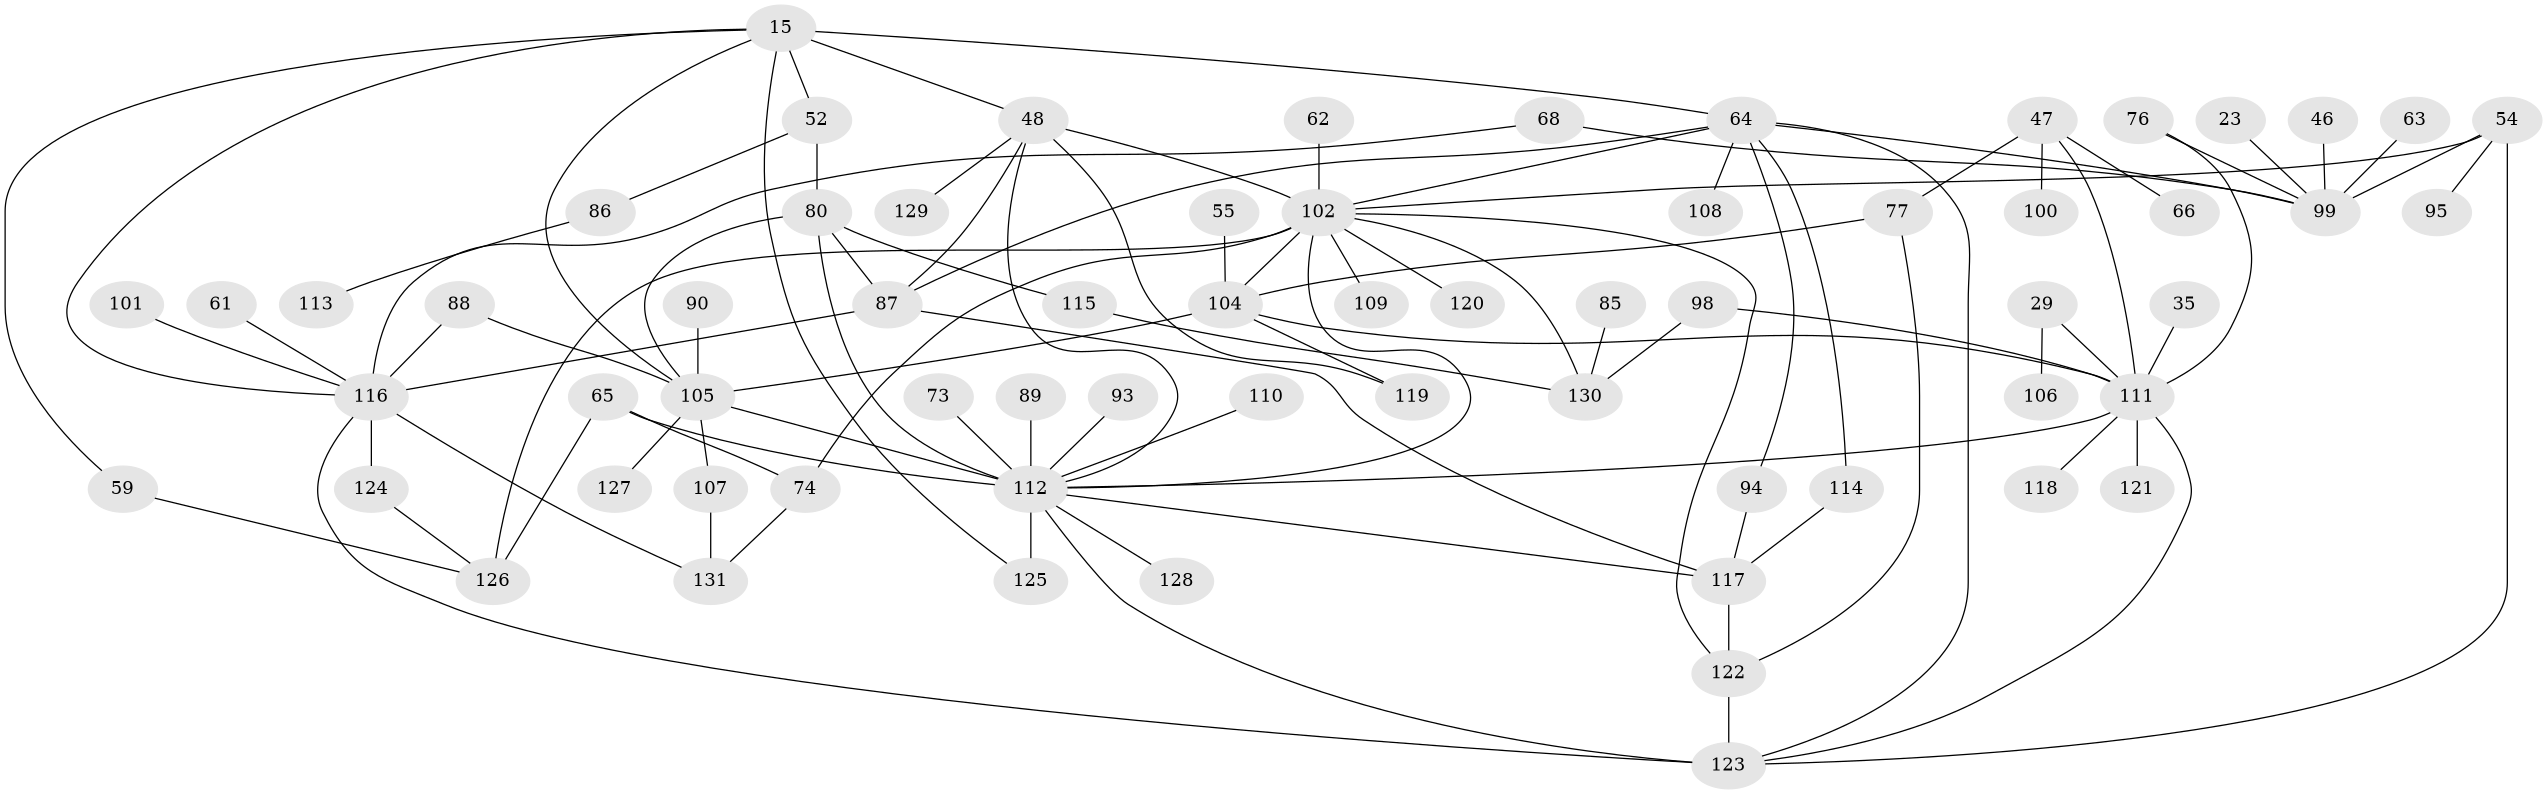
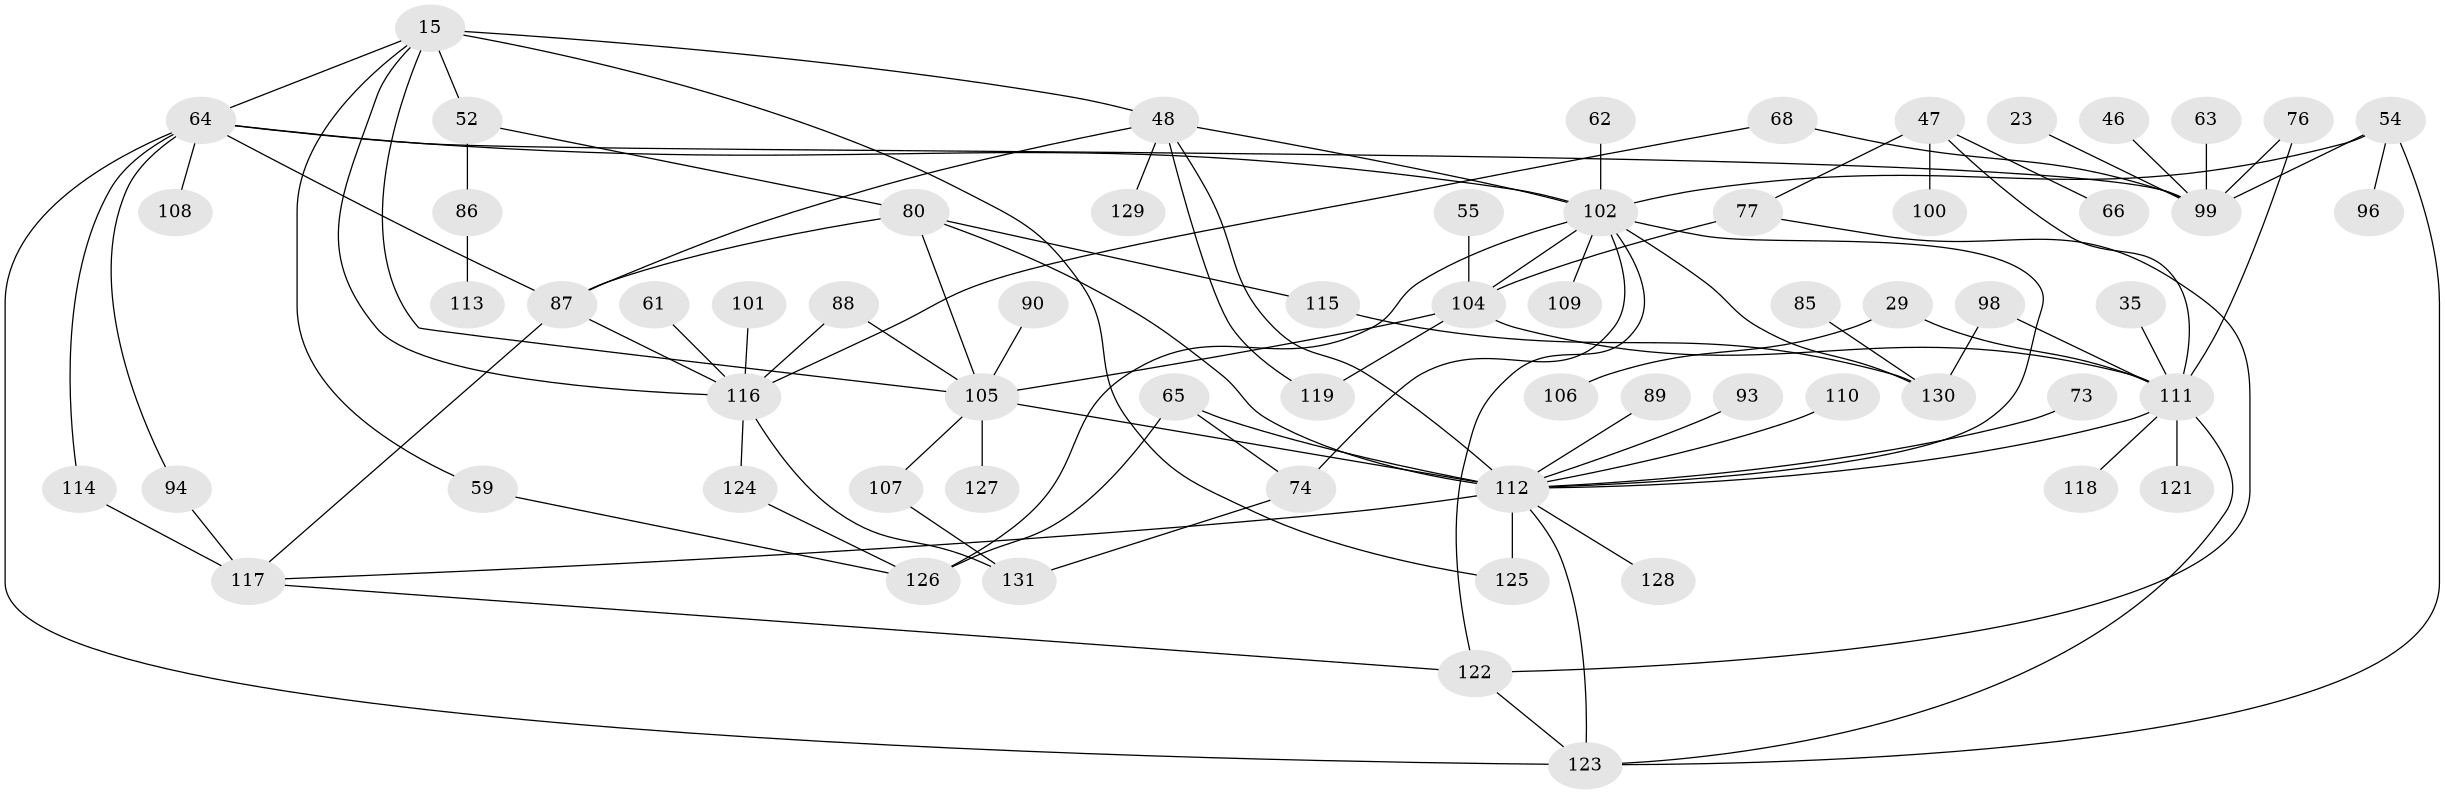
  graph {
    node [color=gray90 style=filled]
    15 [super="+10"]
    48 [super="+1+8"]
    52
    59
    64 [super="+37+58"]
    105 [super="+91+12"]
    116 [super="+51+42"]
    125 [super="+39+25"]
    87 [super="+20+78"]
    102 [super="+14+2+19"]
    112 [super="+82+83+57+92+103"]
    119 [super="+33"]
    129
    86
    80 [super="+75"]
    126 [super="+60"]
    99 [super="+40"]
    123 [super="+28+97"]
    94
    108
    114
    107
    127
    131 [super="+96"]
    124
    23
    29
    106
    111 [super="+9+17"]
    118
    121
    35
    46
    47
    66
    77 [super="+13"]
    100
    104 [super="+6"]
    122 [super="+5+45"]
    117
    74
    130 [super="+56"]
    109
-   120
    128
    113
    54
-   95
+   95 [label=96]
    55
    62
    63
    65
    68
    n54 [label=61]
    73
    76
    115
    85
    88
    89
    90 [super="+70"]
    93
    98 [super="+43"]
    101
    110
    15 -- 48 [weight=2]
    15 -- 52
    15 -- 59
    15 -- 64
    15 -- 105
    15 -- 116
    15 -- 125
    48 -- 87
    48 -- 102 [weight=2]
    48 -- 112
    48 -- 119
    48 -- 129
    52 -- 86
    52 -- 80
    59 -- 126
    64 -- 87
    64 -- 102
    64 -- 99
    64 -- 123
    64 -- 94
    64 -- 108
    64 -- 114
    105 -- 112 [weight=3]
    105 -- 107
    105 -- 127
-   116 -- 123
    116 -- 131
    116 -- 124
    87 -- 116
    87 -- 117
    102 -- 112
    102 -- 126
    102 -- 104
    102 -- 122
    102 -- 74 [weight=2]
    102 -- 130
    102 -- 109
-   102 -- 120
    112 -- 125 [weight=4]
    112 -- 123 [weight=2]
    112 -- 117
    112 -- 128
    86 -- 113
    80 -- 105
    80 -- 87
    80 -- 112
    80 -- 115
    94 -- 117
    114 -- 117
    107 -- 131
    124 -- 126
    23 -- 99
    29 -- 106
    29 -- 111
    111 -- 112
    111 -- 123
    111 -- 118
    111 -- 121
    35 -- 111
    46 -- 99
    47 -- 111
    47 -- 66
    47 -- 77
    47 -- 100
    77 -- 104 [weight=2]
    77 -- 122
    104 -- 105 [weight=2]
    104 -- 119
    104 -- 111 [weight=2]
    122 -- 123
    117 -- 122
    74 -- 131
    54 -- 102
    54 -- 99
    54 -- 123
    54 -- 95
    55 -- 104
    62 -- 102
    63 -- 99
    65 -- 112 [weight=2]
    65 -- 126 [weight=2]
    65 -- 74
    68 -- 116
    68 -- 99
    n54 -- 116
    73 -- 112
    76 -- 99
    76 -- 111
    115 -- 130
    85 -- 130
    88 -- 105
    88 -- 116
    89 -- 112
    90 -- 105 [weight=2]
    93 -- 112
    98 -- 111
    98 -- 130
    101 -- 116
    110 -- 112
  }
